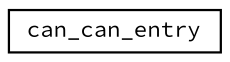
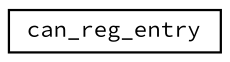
  digraph {
    rankdir=TB
    fontname="Source Code Pro"
-   n1 [color=black fillcolor=white fontname="Source Code Pro" fontsize=10 height=0.2 label=can_can_entry shape=record style=filled width=0.4]
+   n1 [color=black fillcolor=white fontname="Source Code Pro" fontsize=10 height=0.2 label=can_reg_entry shape=record style=filled width=0.4]
  }
